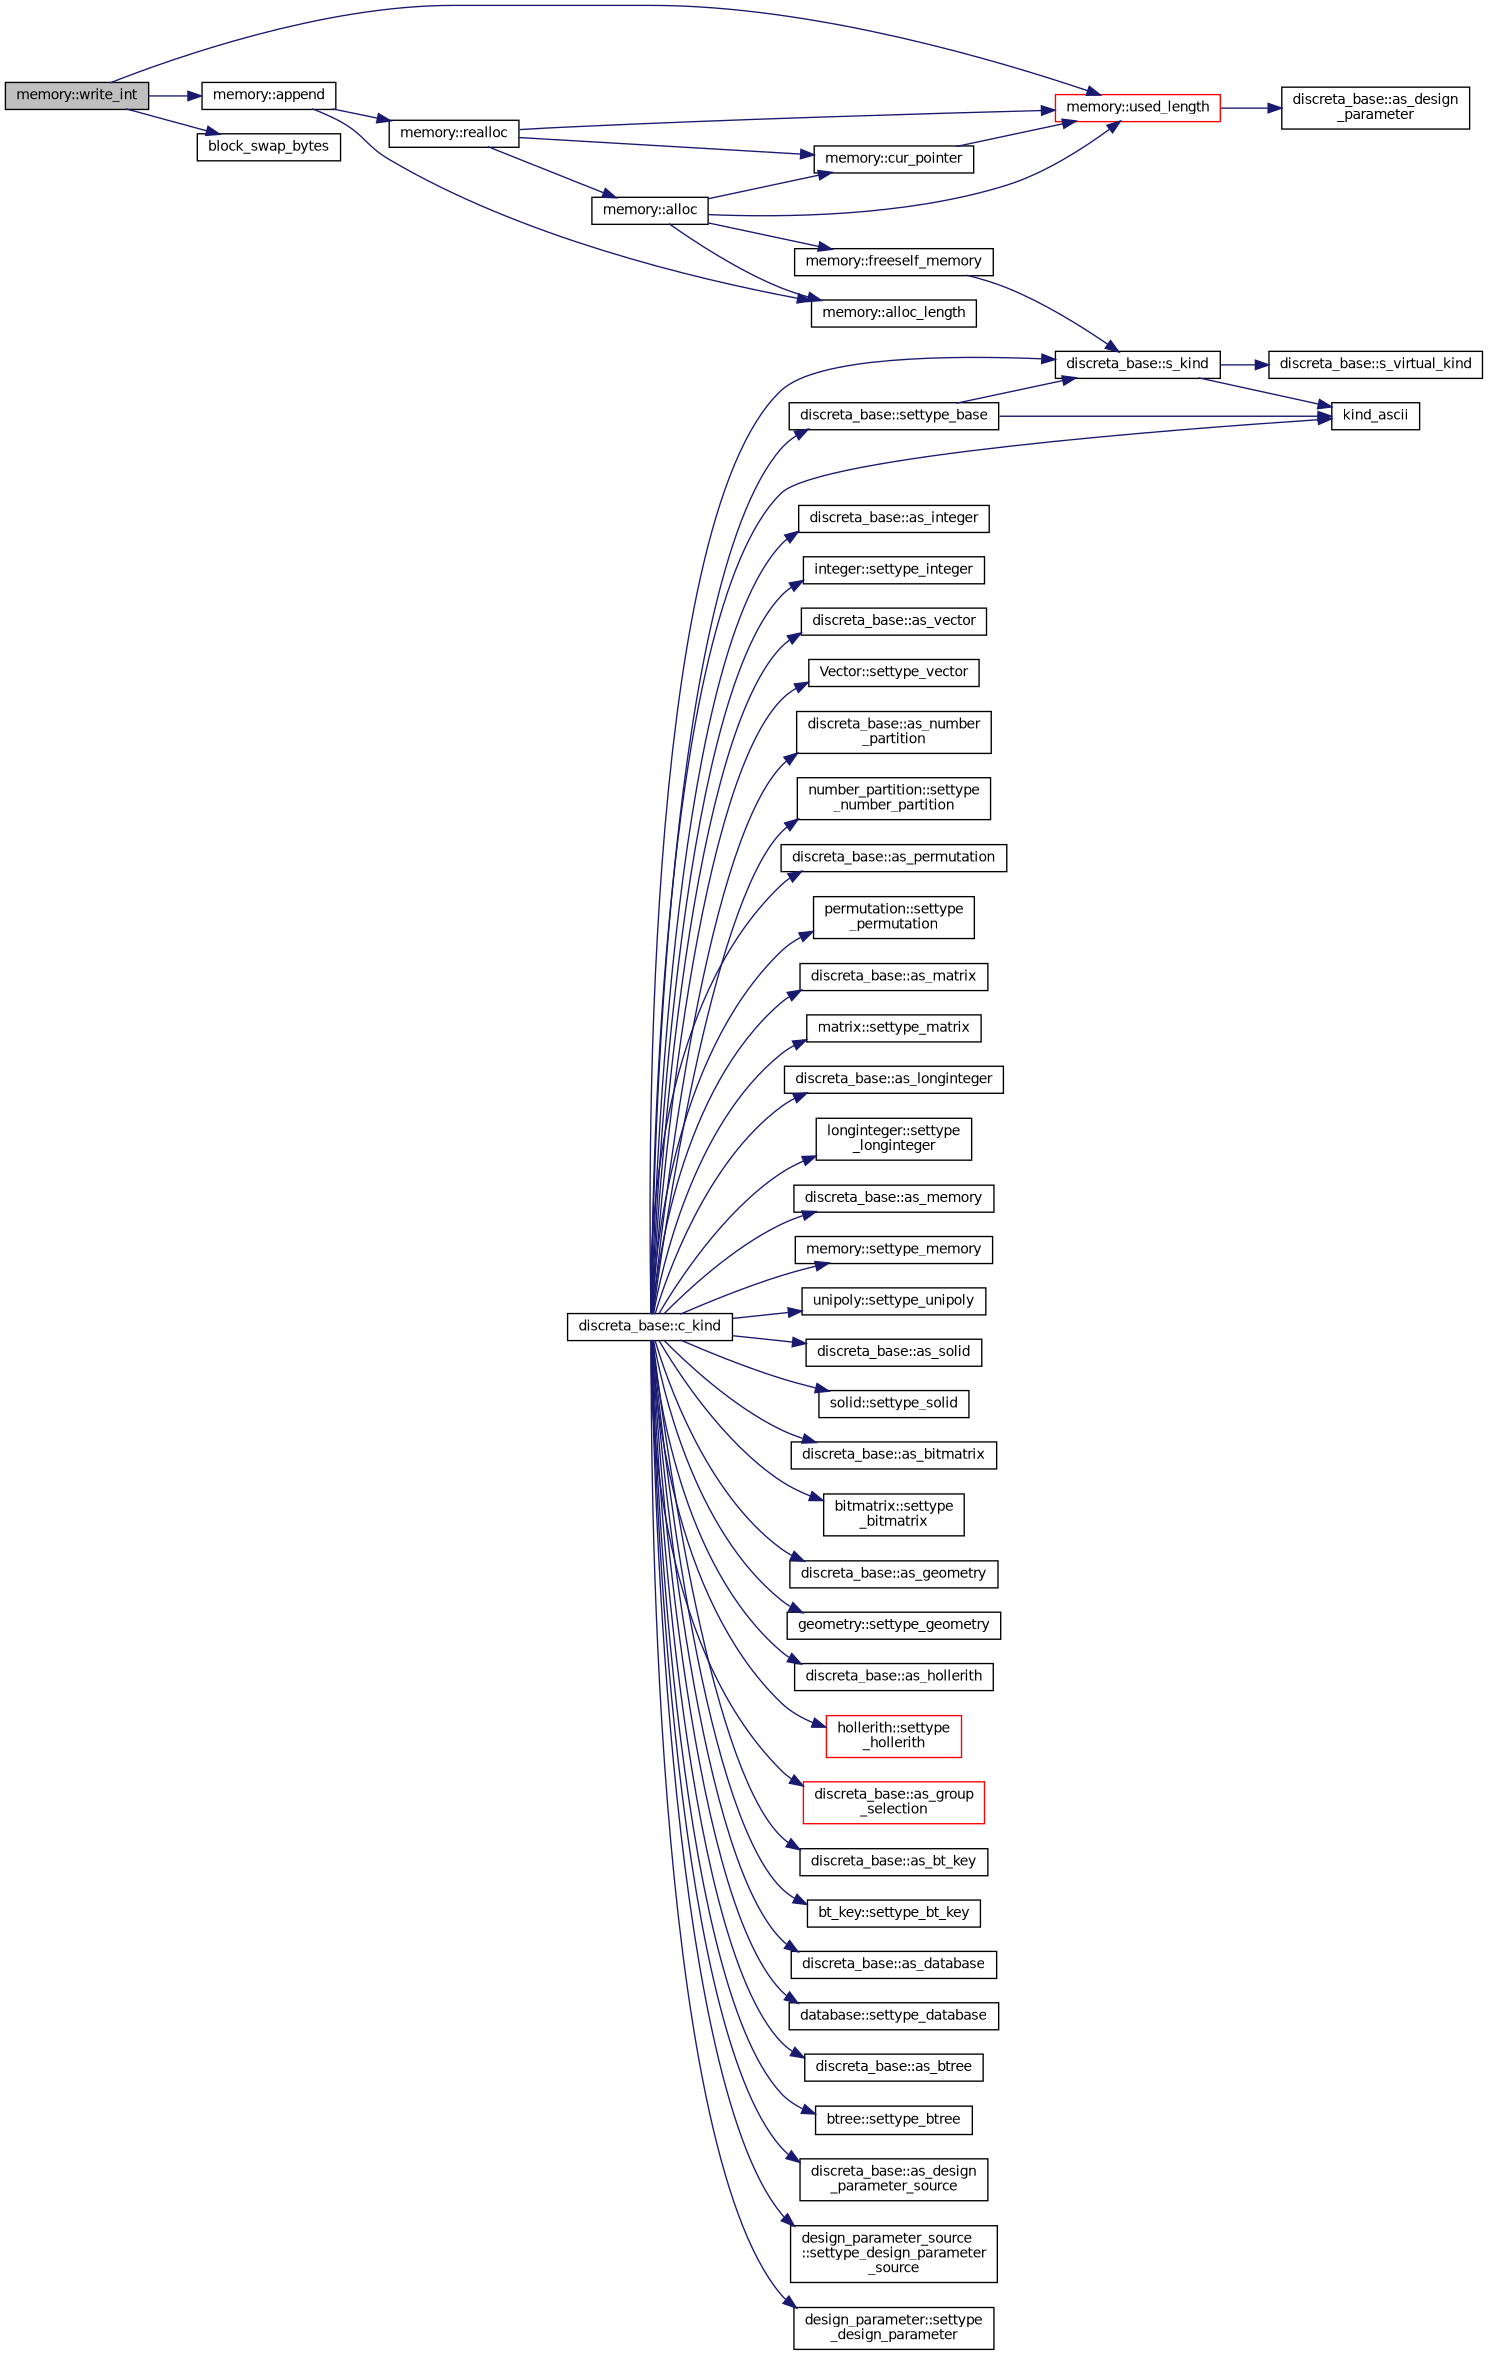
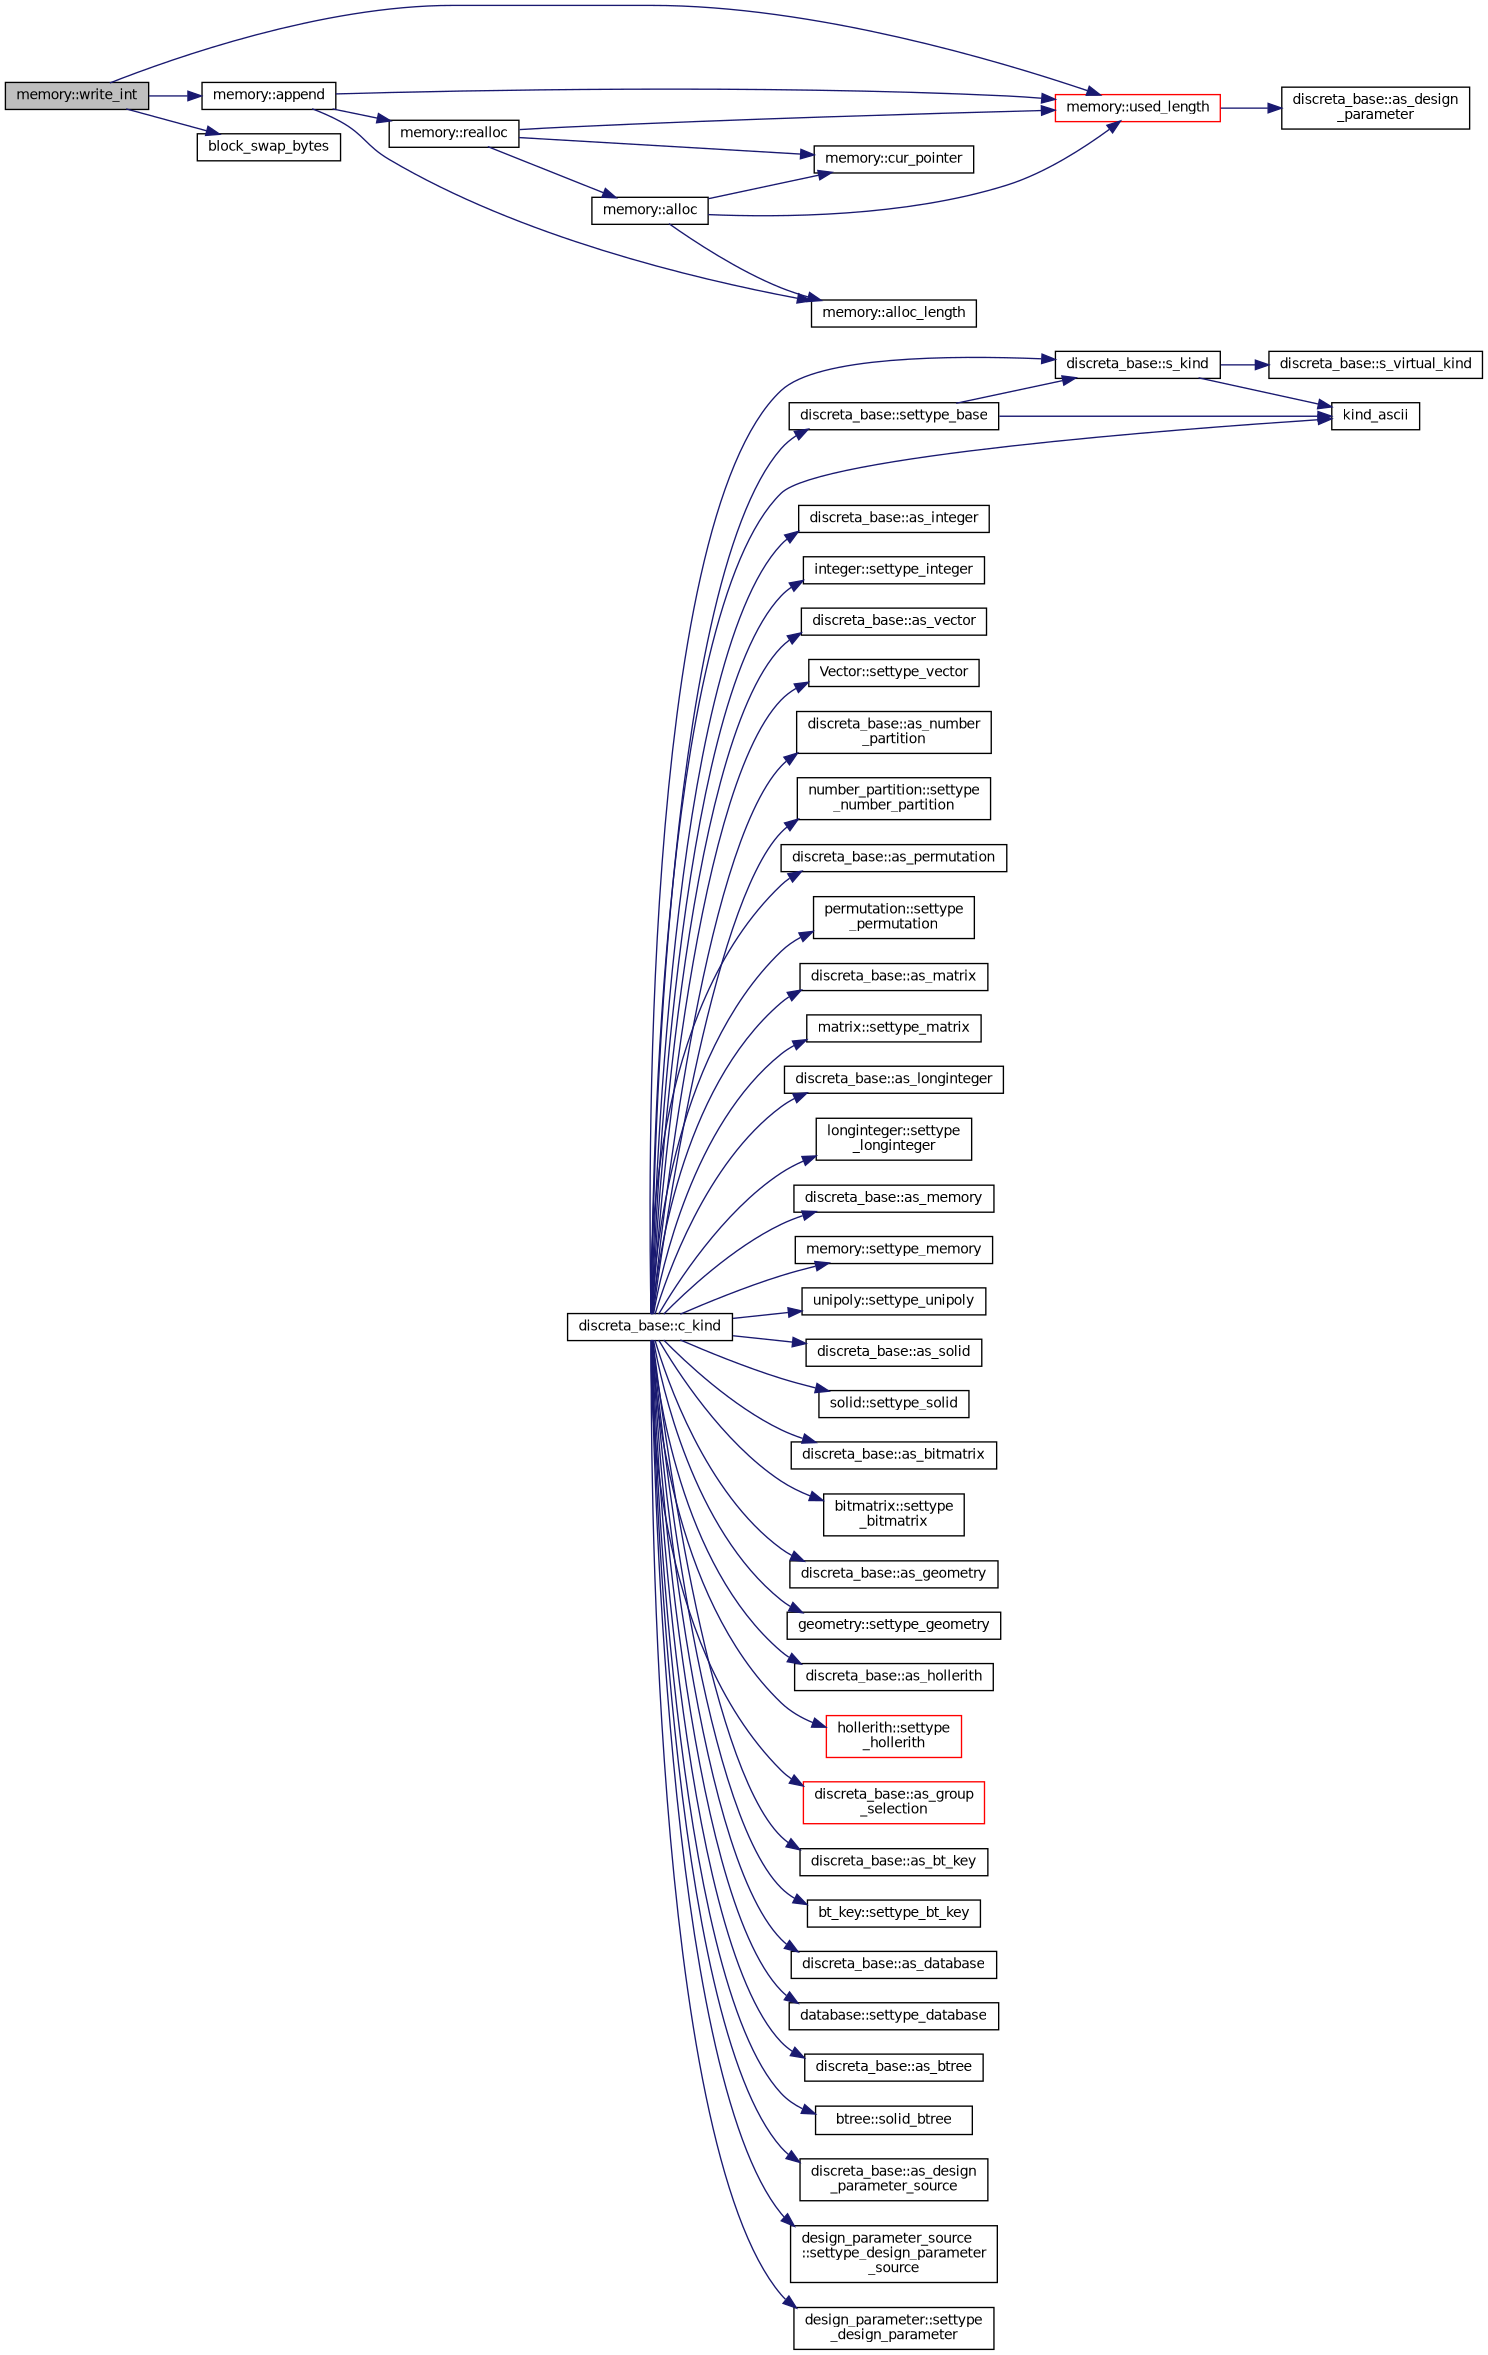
  digraph {
    rankdir=LR
    node [color=black fillcolor=white fontname=Helvetica fontsize=10 shape=record style=filled]
    edge [color=midnightblue fontname=Helvetica fontsize=10 labelfontname=Helvetica labelfontsize=10 style=solid]
    n1 [fillcolor=grey75 fontcolor=black height=0.2 label="memory::write_int" width=0.4]
    n2 [color=red height=0.2 label="memory::used_length" width=0.4]
    n3 [height=0.2 label=block_swap_bytes width=0.4]
    n4 [height=0.2 label="memory::append" width=0.4]
    n5 [height=0.2 label="discreta_base::as_design\l_parameter" width=0.4]
    n6 [height=0.2 label="memory::alloc_length" width=0.4]
    n7 [height=0.2 label="memory::realloc" width=0.4]
    n8 [height=0.2 label="memory::cur_pointer" width=0.4]
    n9 [height=0.2 label="memory::alloc" width=0.4]
-   n10 [height=0.2 label="memory::freeself_memory" width=0.4]
    n11 [height=0.2 label="discreta_base::s_kind" width=0.4]
    n12 [height=0.2 label="discreta_base::c_kind" width=0.4]
    n13 [height=0.2 label=kind_ascii width=0.4]
    n14 [height=0.2 label="discreta_base::settype_base" width=0.4]
    n15 [height=0.2 label="discreta_base::as_integer" width=0.4]
    n16 [height=0.2 label="integer::settype_integer" width=0.4]
    n17 [height=0.2 label="discreta_base::as_vector" width=0.4]
    n18 [height=0.2 label="Vector::settype_vector" width=0.4]
    n19 [height=0.2 label="discreta_base::as_number\l_partition" width=0.4]
    n20 [height=0.2 label="number_partition::settype\l_number_partition" width=0.4]
    n21 [height=0.2 label="discreta_base::as_permutation" width=0.4]
    n22 [height=0.2 label="permutation::settype\l_permutation" width=0.4]
    n23 [height=0.2 label="discreta_base::as_matrix" width=0.4]
    n24 [height=0.2 label="matrix::settype_matrix" width=0.4]
    n25 [height=0.2 label="discreta_base::as_longinteger" width=0.4]
    n26 [height=0.2 label="longinteger::settype\l_longinteger" width=0.4]
    n27 [height=0.2 label="discreta_base::as_memory" width=0.4]
    n28 [height=0.2 label="memory::settype_memory" width=0.4]
    n29 [height=0.2 label="unipoly::settype_unipoly" width=0.4]
    n30 [height=0.2 label="discreta_base::as_solid" width=0.4]
    n31 [height=0.2 label="solid::settype_solid" width=0.4]
    n32 [height=0.2 label="discreta_base::as_bitmatrix" width=0.4]
    n33 [height=0.2 label="bitmatrix::settype\l_bitmatrix" width=0.4]
    n34 [height=0.2 label="discreta_base::as_geometry" width=0.4]
    n35 [height=0.2 label="geometry::settype_geometry" width=0.4]
    n36 [height=0.2 label="discreta_base::as_hollerith" width=0.4]
    n37 [color=red height=0.2 label="hollerith::settype\l_hollerith" width=0.4]
    n38 [color=red height=0.2 label="discreta_base::as_group\l_selection" width=0.4]
    n39 [height=0.2 label="discreta_base::as_bt_key" width=0.4]
    n40 [height=0.2 label="bt_key::settype_bt_key" width=0.4]
    n41 [height=0.2 label="discreta_base::as_database" width=0.4]
    n42 [height=0.2 label="database::settype_database" width=0.4]
    n43 [height=0.2 label="discreta_base::as_btree" width=0.4]
-   n44 [height=0.2 label="btree::settype_btree" width=0.4]
+   n44 [height=0.2 label="btree::solid_btree" width=0.4]
    n45 [height=0.2 label="discreta_base::as_design\l_parameter_source" width=0.4]
    n46 [height=0.2 label="design_parameter_source\l::settype_design_parameter\l_source" width=0.4]
    n47 [height=0.2 label="design_parameter::settype\l_design_parameter" width=0.4]
    n48 [height=0.2 label="discreta_base::s_virtual_kind" width=0.4]
    n1 -> n2
    n1 -> n3
    n1 -> n4
    n2 -> n5
-   n8 -> n2
+   n4 -> n2
    n4 -> n6
    n4 -> n7
    n7 -> n2
    n7 -> n8
    n7 -> n9
    n9 -> n2
    n9 -> n6
    n9 -> n8
-   n9 -> n10
-   n10 -> n11
    n11 -> n13
    n11 -> n48
    n12 -> n11
    n12 -> n13
    n12 -> n14
    n12 -> n15
    n12 -> n16
    n12 -> n17
    n12 -> n18
    n12 -> n19
    n12 -> n20
    n12 -> n21
    n12 -> n22
    n12 -> n23
    n12 -> n24
    n12 -> n25
    n12 -> n26
    n12 -> n27
    n12 -> n28
    n12 -> n29
    n12 -> n30
    n12 -> n31
    n12 -> n32
    n12 -> n33
    n12 -> n34
    n12 -> n35
    n12 -> n36
    n12 -> n37
    n12 -> n38
    n12 -> n39
    n12 -> n40
    n12 -> n41
    n12 -> n42
    n12 -> n43
    n12 -> n44
    n12 -> n45
    n12 -> n46
    n12 -> n47
    n14 -> n11
    n14 -> n13
  }
